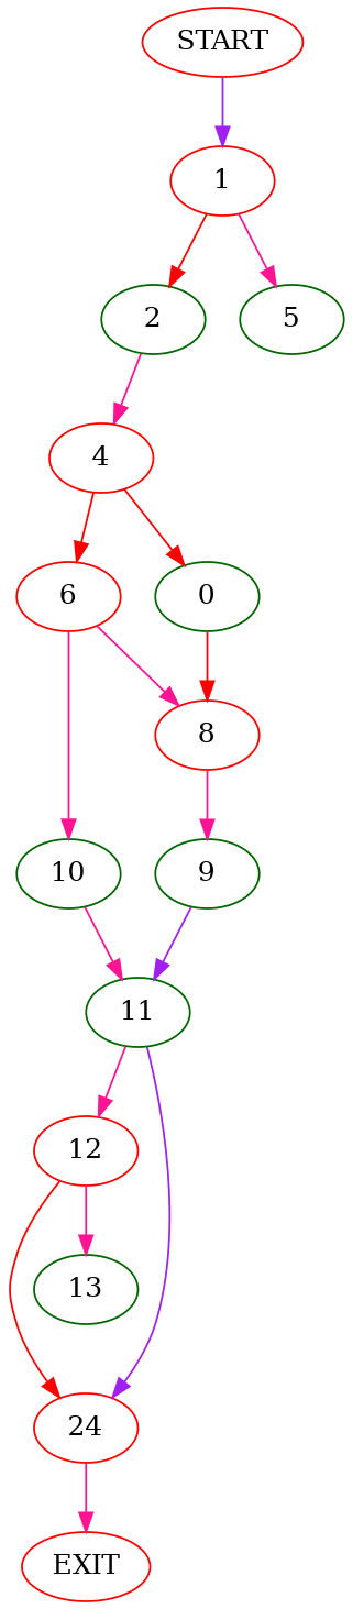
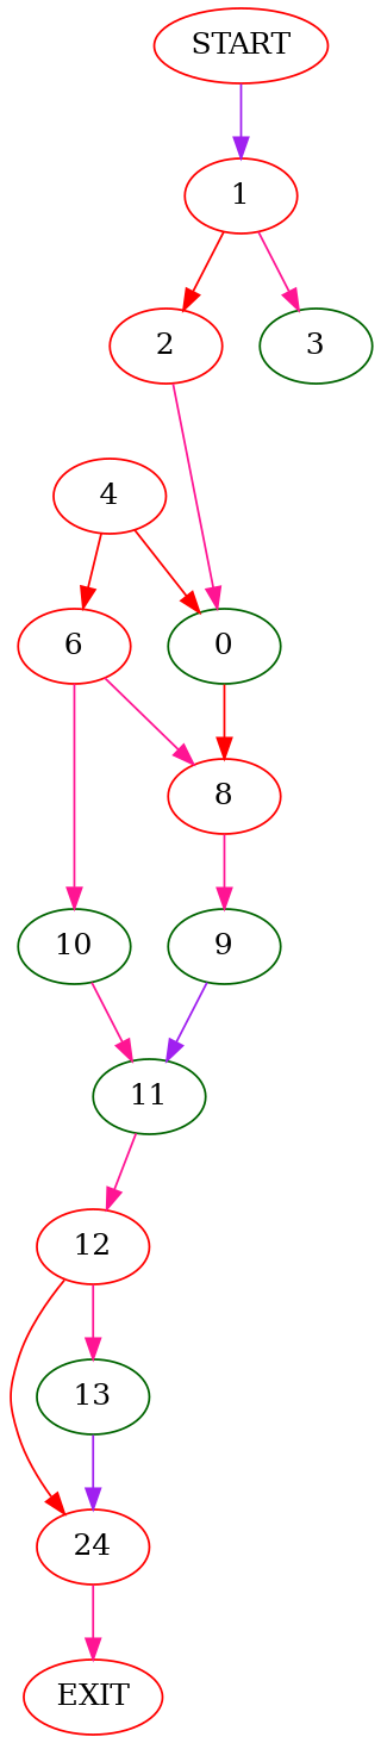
  digraph {
    node [color=red]
    edge [color=deeppink]
    n1 [label=START]
    1
-   2 [color=darkgreen]
-   3 [color=darkgreen label=5]
+   2
+   3 [color=darkgreen]
    n5 [label=EXIT]
    4
    6
    n8 [color=darkgreen label=0]
    8
    10 [color=darkgreen]
    9 [color=darkgreen]
    11 [color=darkgreen]
    12
    13 [color=darkgreen]
    n15 [label=24]
    n1 -> 1 [color=purple]
    1 -> 2 [color=red]
    1 -> 3
-   2 -> 4
+   2 -> n8
    4 -> 6 [color=red]
    4 -> n8 [color=red]
    6 -> 8
    6 -> 10
    n8 -> 8 [color=red]
    8 -> 9
    10 -> 11
    9 -> 11 [color=purple]
    11 -> 12
    12 -> 13
    12 -> n15 [color=red]
-   11 -> n15 [color=purple]
+   13 -> n15 [color=purple]
    n15 -> n5
  }
